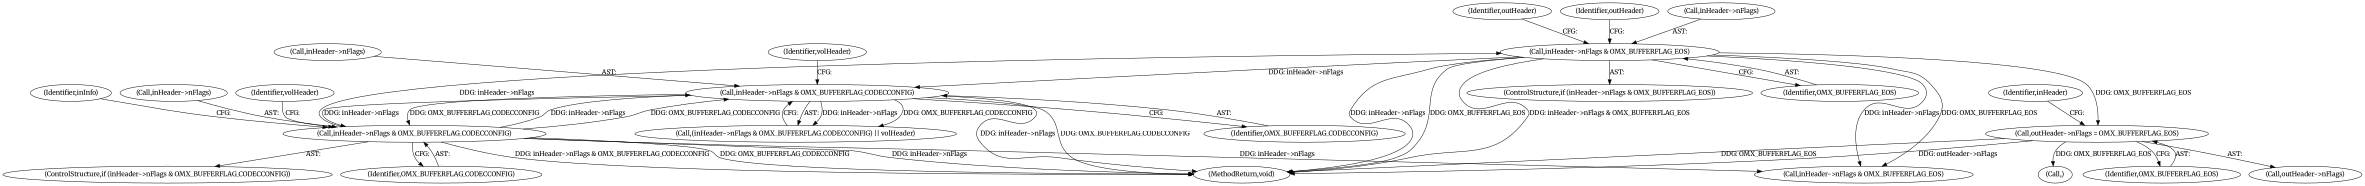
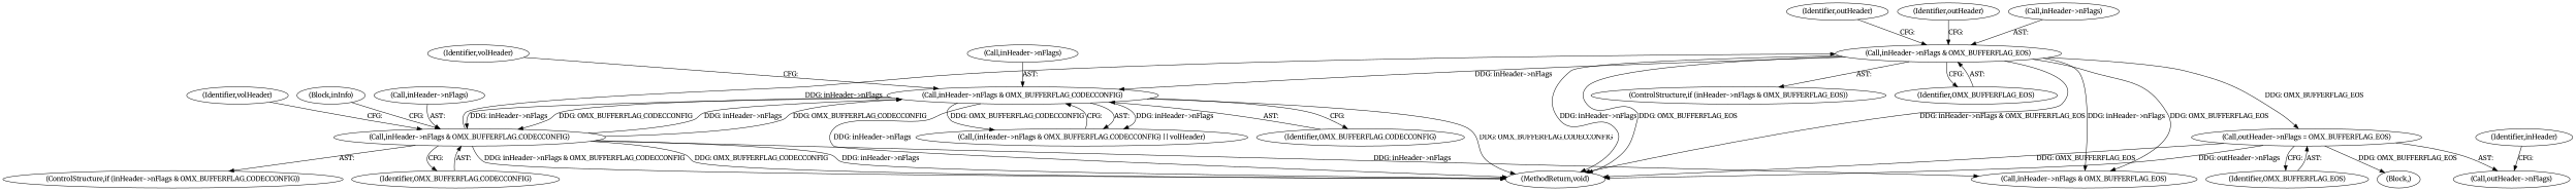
  digraph {
    fontname=Merriweather
    node [fontname=Merriweather]
    edge [fontname=Merriweather]
    n1 [label="(Call,outHeader->nFlags = OMX_BUFFERFLAG_EOS)"]
    n2 [label="(MethodReturn,void)"]
-   n3 [label="(Call,)"]
+   n3 [label="(Block,)"]
    n4 [label="(Identifier,OMX_BUFFERFLAG_EOS)"]
    n5 [label="(Call,outHeader->nFlags)"]
    n6 [label="(Call,inHeader->nFlags & OMX_BUFFERFLAG_EOS)"]
    n7 [label="(Call,inHeader->nFlags & OMX_BUFFERFLAG_CODECCONFIG)"]
    n8 [label="(Call,inHeader->nFlags & OMX_BUFFERFLAG_EOS)"]
    n9 [label="(ControlStructure,if (inHeader->nFlags & OMX_BUFFERFLAG_EOS))"]
    n10 [label="(Identifier,OMX_BUFFERFLAG_EOS)"]
    n11 [label="(Call,inHeader->nFlags & OMX_BUFFERFLAG_CODECCONFIG)"]
    n12 [label="(Identifier,OMX_BUFFERFLAG_CODECCONFIG)"]
    n13 [label="(Call,(inHeader->nFlags & OMX_BUFFERFLAG_CODECCONFIG) || volHeader)"]
    n14 [label="(ControlStructure,if (inHeader->nFlags & OMX_BUFFERFLAG_CODECCONFIG))"]
    n15 [label="(Identifier,OMX_BUFFERFLAG_CODECCONFIG)"]
    n16 [label="(Identifier,outHeader)"]
    n17 [label="(Identifier,inHeader)"]
    n18 [label="(Call,inHeader->nFlags)"]
    n19 [label="(Identifier,volHeader)"]
    n20 [label="(Call,inHeader->nFlags)"]
    n21 [label="(Identifier,outHeader)"]
-   n22 [label="(Identifier,inInfo)"]
+   n22 [label="(Block,inInfo)"]
    n23 [label="(Identifier,volHeader)"]
    n24 [label="(Call,inHeader->nFlags)"]
    n1 -> n2 [label="DDG: OMX_BUFFERFLAG_EOS"]
    n1 -> n2 [label="DDG: outHeader->nFlags"]
    n1 -> n3 [label="DDG: OMX_BUFFERFLAG_EOS"]
    n1 -> n4 [label="CFG: "]
    n1 -> n5 [label="AST: "]
    n4 -> n1 [label="AST: "]
    n6 -> n1 [label="DDG: OMX_BUFFERFLAG_EOS"]
    n6 -> n2 [label="DDG: inHeader->nFlags"]
    n6 -> n2 [label="DDG: OMX_BUFFERFLAG_EOS"]
    n6 -> n2 [label="DDG: inHeader->nFlags & OMX_BUFFERFLAG_EOS"]
    n6 -> n7 [label="DDG: inHeader->nFlags"]
    n6 -> n8 [label="DDG: inHeader->nFlags"]
    n6 -> n8 [label="DDG: OMX_BUFFERFLAG_EOS"]
    n6 -> n9 [label="AST: "]
    n6 -> n10 [label="CFG: "]
    n7 -> n2 [label="DDG: inHeader->nFlags"]
    n7 -> n2 [label="DDG: OMX_BUFFERFLAG_CODECCONFIG"]
    n7 -> n11 [label="DDG: inHeader->nFlags"]
    n7 -> n11 [label="DDG: OMX_BUFFERFLAG_CODECCONFIG"]
    n7 -> n12 [label="CFG: "]
    n7 -> n13 [label="AST: "]
    n7 -> n13 [label="DDG: inHeader->nFlags"]
    n7 -> n13 [label="DDG: OMX_BUFFERFLAG_CODECCONFIG"]
    n10 -> n6 [label="AST: "]
    n11 -> n2 [label="DDG: inHeader->nFlags"]
    n11 -> n2 [label="DDG: inHeader->nFlags & OMX_BUFFERFLAG_CODECCONFIG"]
    n11 -> n2 [label="DDG: OMX_BUFFERFLAG_CODECCONFIG"]
    n11 -> n6 [label="DDG: inHeader->nFlags"]
    n11 -> n7 [label="DDG: inHeader->nFlags"]
    n11 -> n7 [label="DDG: OMX_BUFFERFLAG_CODECCONFIG"]
    n11 -> n8 [label="DDG: inHeader->nFlags"]
    n11 -> n14 [label="AST: "]
    n11 -> n15 [label="CFG: "]
    n12 -> n7 [label="AST: "]
    n13 -> n7 [label="CFG: "]
    n15 -> n11 [label="AST: "]
    n16 -> n6 [label="CFG: "]
-   n17 -> n1 [label="CFG: "]
+   n17 -> n5 [label="CFG: "]
    n18 -> n11 [label="AST: "]
    n19 -> n11 [label="CFG: "]
    n20 -> n7 [label="AST: "]
    n21 -> n6 [label="CFG: "]
    n22 -> n11 [label="CFG: "]
    n23 -> n7 [label="CFG: "]
    n24 -> n6 [label="AST: "]
  }
